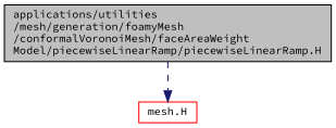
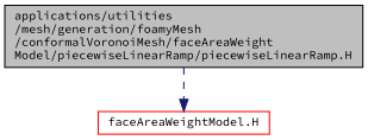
  digraph {
    fontname="Source Code Pro"
    node [fontname="Source Code Pro" fontsize=10 shape=record]
    n1 [color=black fillcolor=grey75 fontcolor=black height=0.2 label="applications/utilities\l/mesh/generation/foamyMesh\l/conformalVoronoiMesh/faceAreaWeight\lModel/piecewiseLinearRamp/piecewiseLinearRamp.H" style=filled width=0.4]
-   n2 [color=red height=0.2 label="mesh.H" width=0.4]
+   n2 [color=red height=0.2 label="faceAreaWeightModel.H" width=0.4]
    n1 -> n2 [color=midnightblue fontname="Source Code Pro" fontsize=10 labelfontname=Helvetica labelfontsize=10 style=dashed]
  }
